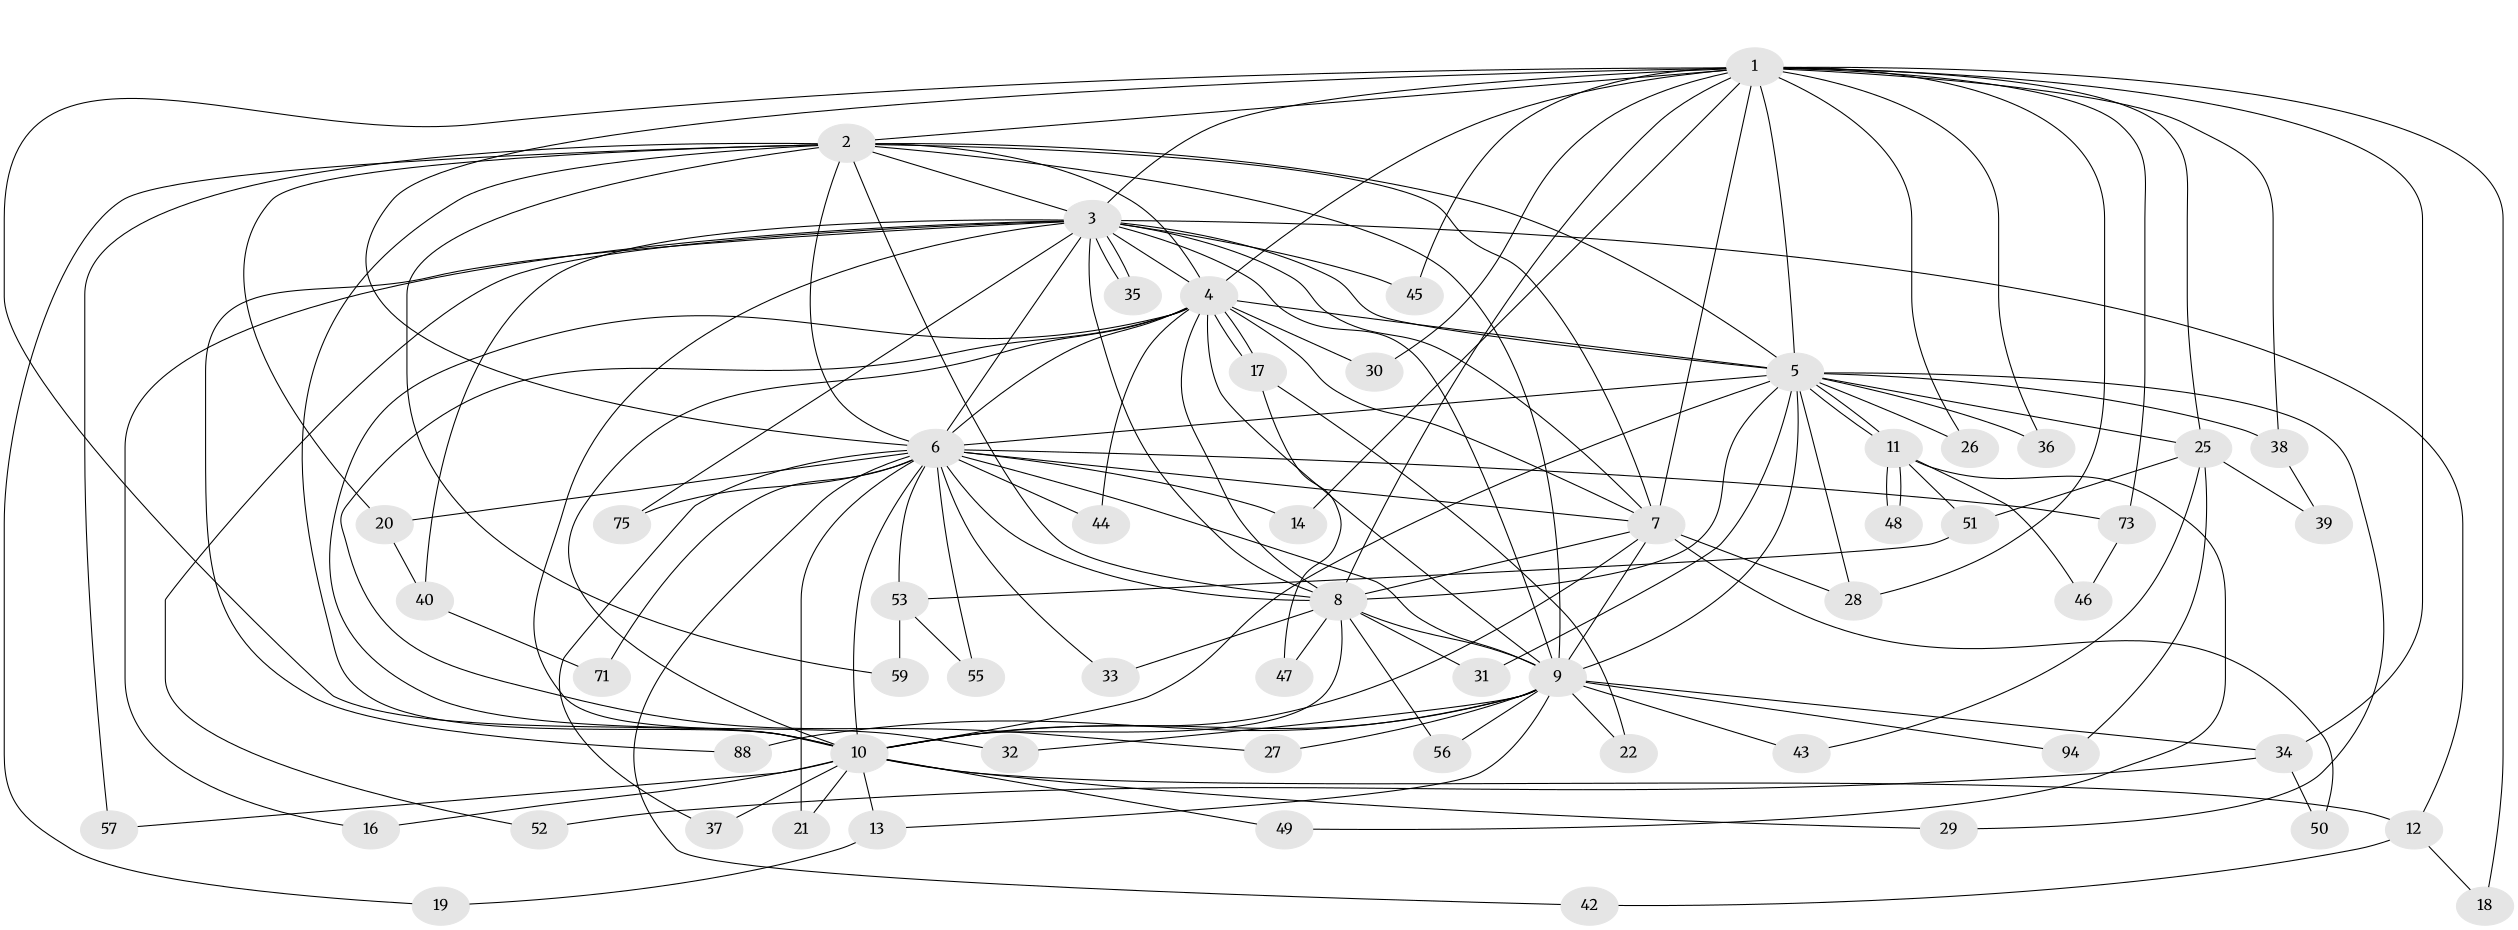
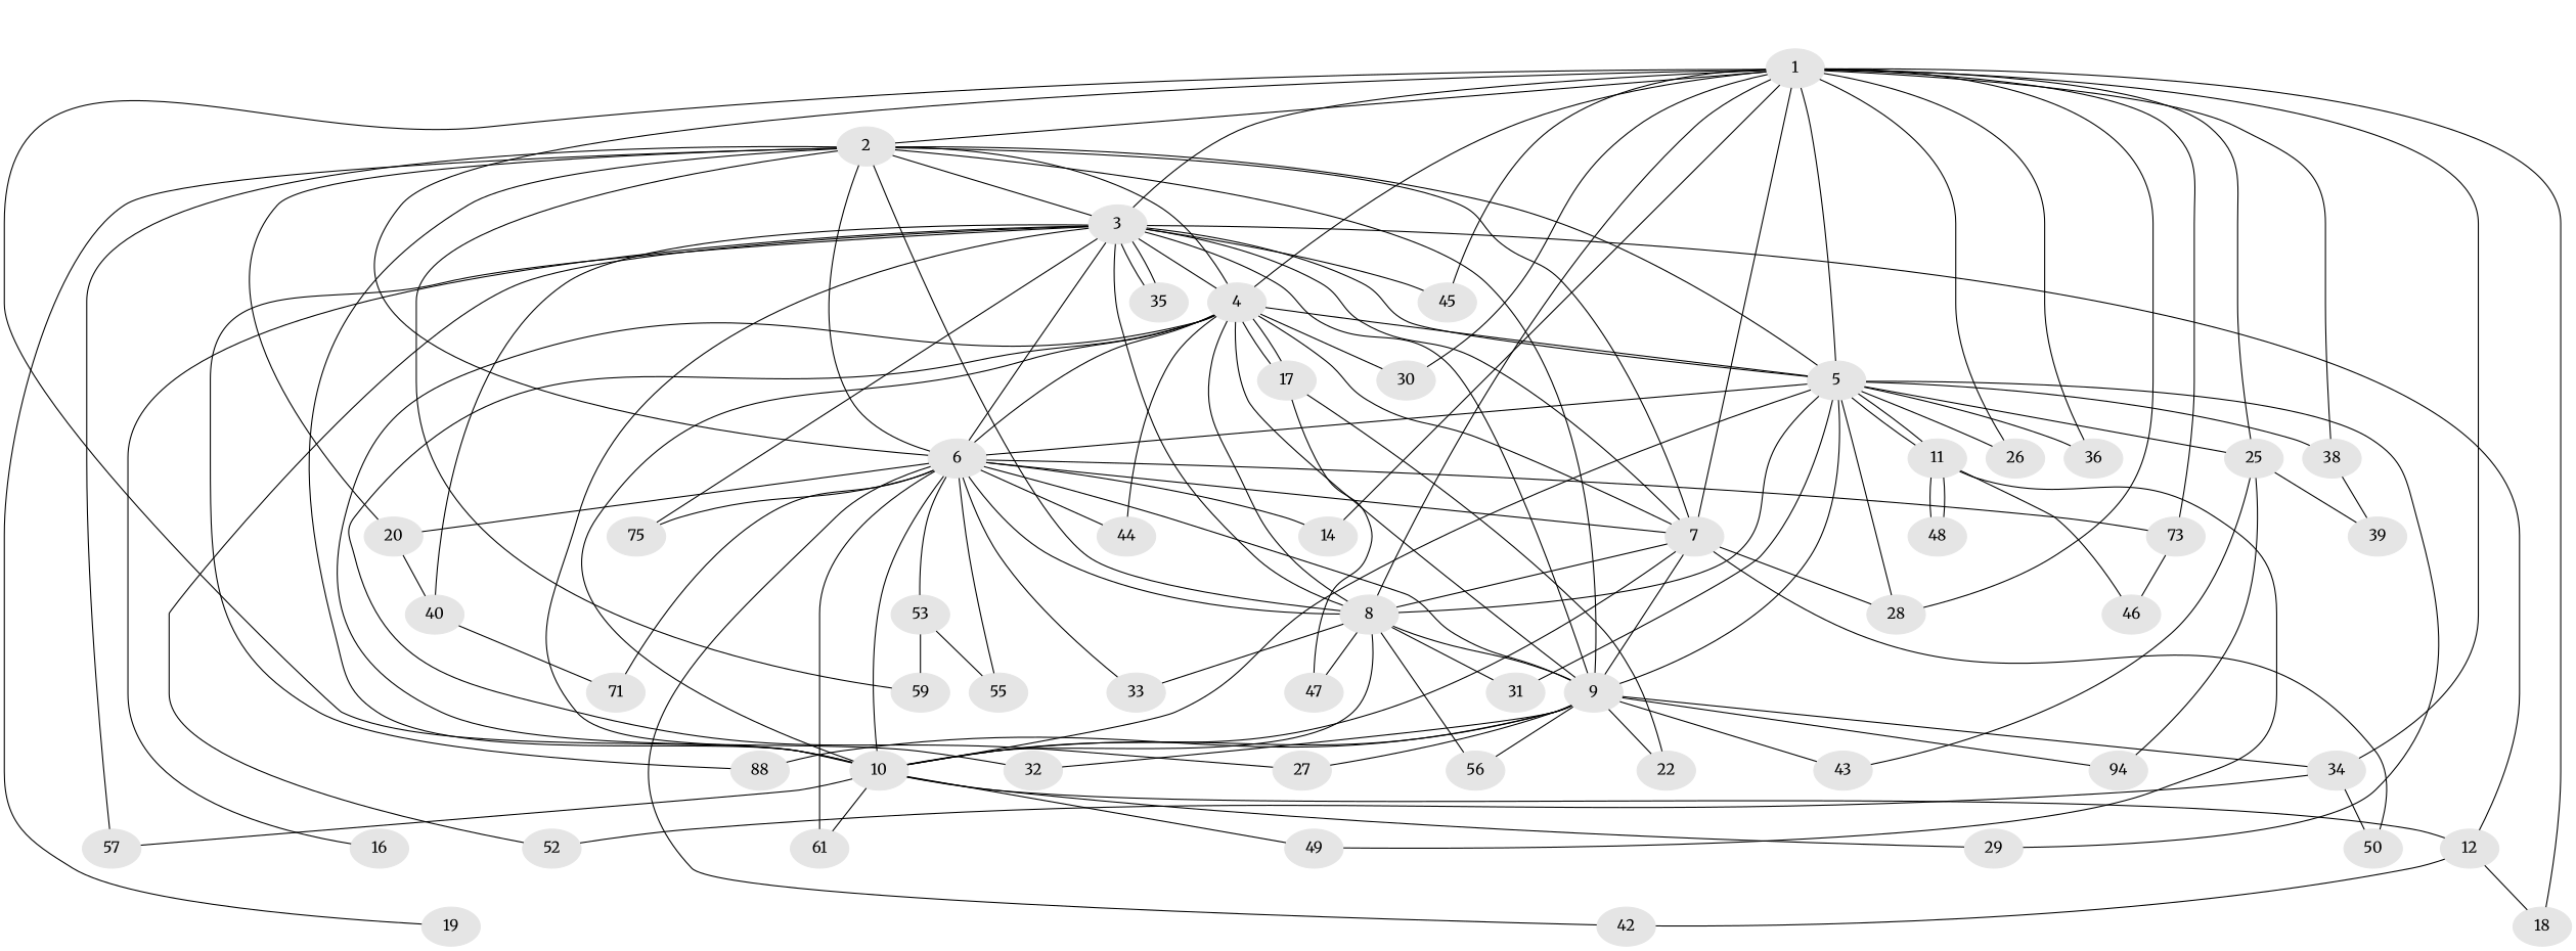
  graph {
    fontname=Merriweather
    node [color=gray90 fontname=Merriweather style=filled]
    edge [fontname=Merriweather]
    1
    2
    3
    4
    5
    6
    7
    8
    10
    14
    18
    n12 [label=73]
    25
    26
    30
    34
    36
    38
    45
    28
    9
    19
    20
    57
    59
    12
    n27 [label=75]
    16
    35
    40
    52
    n32 [label=88]
    17
    27
    32
    44
    11
    29
    31
-   21
+   21 [label=61]
    33
-   37
    n43 [label=71]
    42
    53
    55
    50
    47
    56
-   13
    22
    43
    n53 [label=94]
    49
    46
-   51
    39
    48
    1 -- 2
    1 -- 3
    1 -- 4
    1 -- 5
    1 -- 6
    1 -- 7
    1 -- 8
    1 -- 10
    1 -- 14
    1 -- 18
    1 -- n12
    1 -- 25
    1 -- 26
    1 -- 30
    1 -- 34
    1 -- 36
    1 -- 38
    1 -- 45
    1 -- 28
    2 -- 3
    2 -- 4
    2 -- 5
    2 -- 6
    2 -- 7
    2 -- 8
    2 -- 10
    2 -- 9
    2 -- 19
    2 -- 20
    2 -- 57
    2 -- 59
    3 -- 4
    3 -- 5
    3 -- 6
    3 -- 7
    3 -- 8
    3 -- 10
    3 -- 45
    3 -- 9
    3 -- 12
    3 -- n27
    3 -- 16
    3 -- 35
    3 -- 35
    3 -- 40
    3 -- 52
    3 -- n32
    4 -- 5
    4 -- 6
    4 -- 7
    4 -- 8
    4 -- 10
    4 -- 30
    4 -- 9
    4 -- 17
    4 -- 17
    4 -- 27
    4 -- 32
    4 -- 44
    5 -- 6
    5 -- 8
    5 -- 10
    5 -- 25
    5 -- 26
    5 -- 36
    5 -- 38
    5 -- 28
    5 -- 9
    5 -- 11
    5 -- 11
    5 -- 29
    5 -- 31
    6 -- 7
    6 -- 8
    6 -- 10
    6 -- 14
    6 -- n12
    6 -- 9
    6 -- 20
    6 -- n27
    6 -- 44
    6 -- 21
    6 -- 33
-   6 -- 37
    6 -- n43
    6 -- 42
    6 -- 53
    6 -- 55
    7 -- 8
    7 -- 10
    7 -- 28
    7 -- 9
    7 -- 50
    8 -- 10
    8 -- 9
    8 -- 31
    8 -- 33
    8 -- 47
    8 -- 56
    10 -- 57
    10 -- 12
-   10 -- 16
    10 -- 29
    10 -- 21
-   10 -- 37
-   10 -- 13
    10 -- 49
    n12 -- 46
    25 -- 43
    25 -- n53
-   25 -- 51
    25 -- 39
    34 -- 52
    34 -- 50
    38 -- 39
    9 -- 10
    9 -- 34
    9 -- n32
    9 -- 27
    9 -- 32
    9 -- 56
-   9 -- 13
    9 -- 22
    9 -- 43
    9 -- n53
    20 -- 40
    12 -- 18
    12 -- 42
    40 -- n43
    17 -- 47
    17 -- 22
    11 -- 49
    11 -- 46
-   11 -- 51
    11 -- 48
    11 -- 48
    53 -- 59
    53 -- 55
-   13 -- 19
-   51 -- 53
  }
